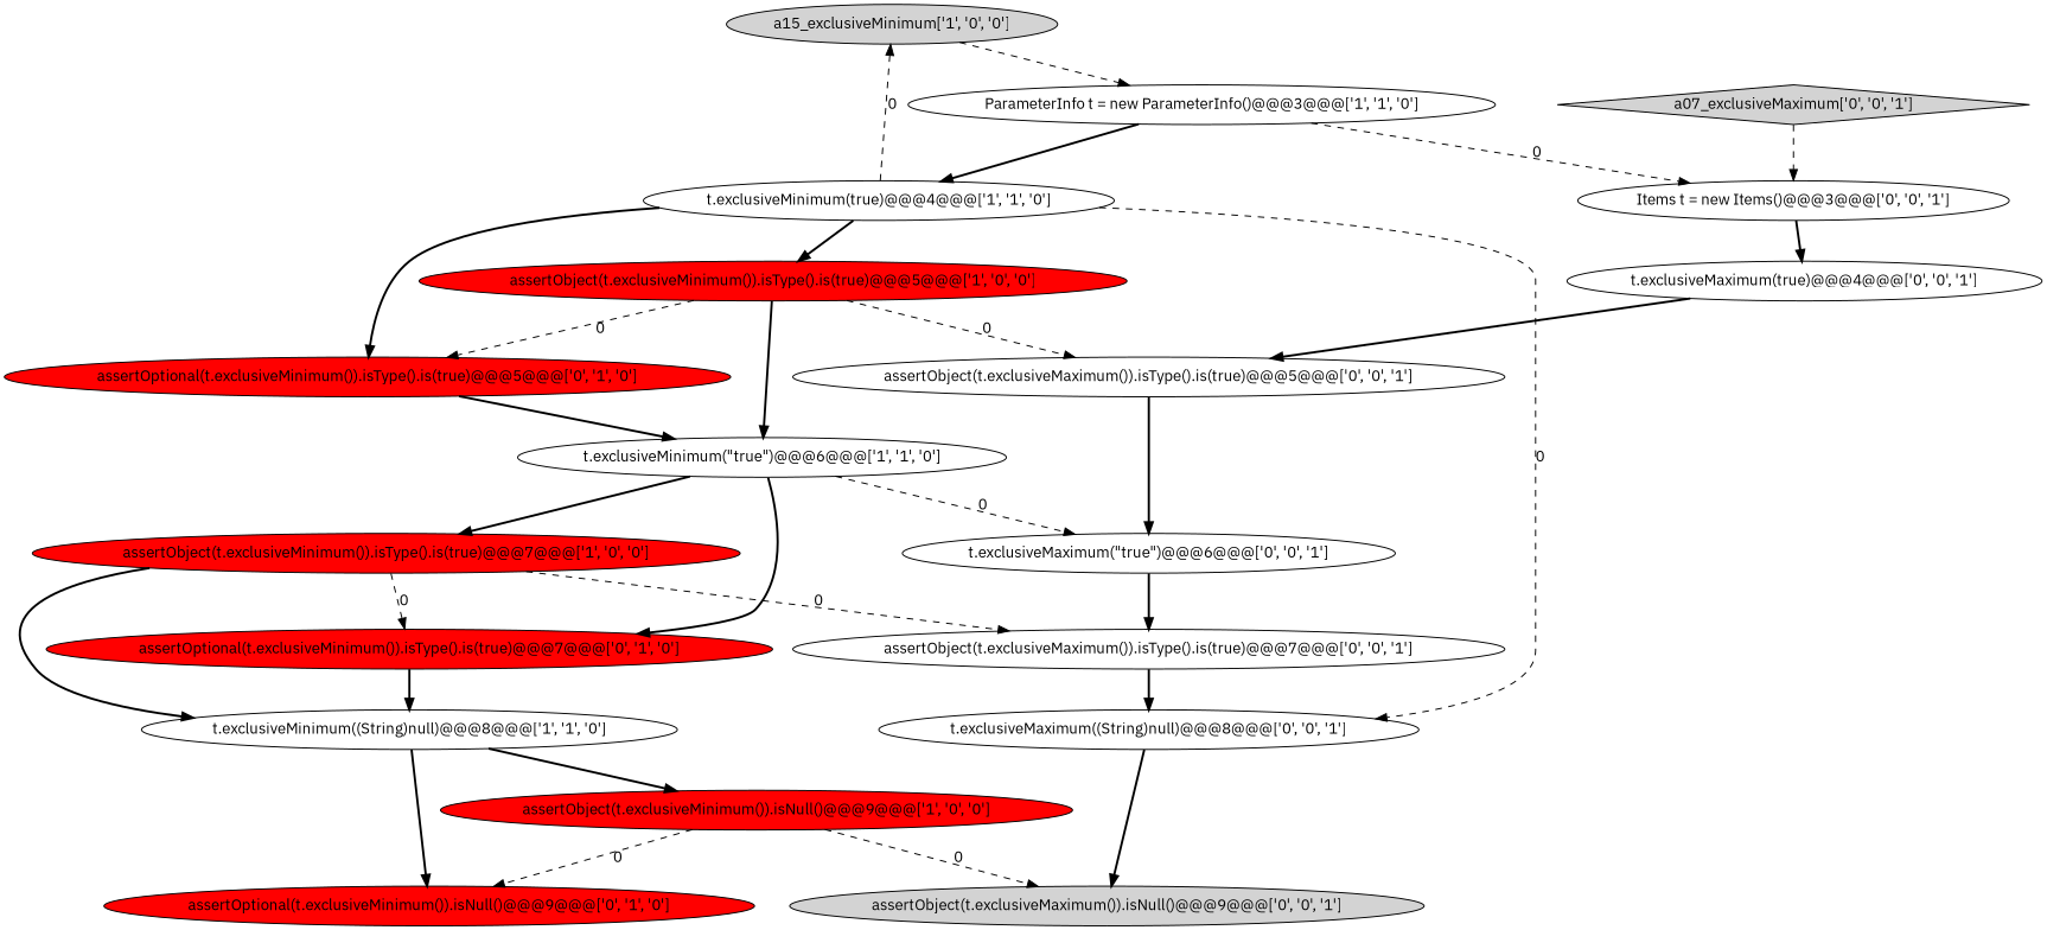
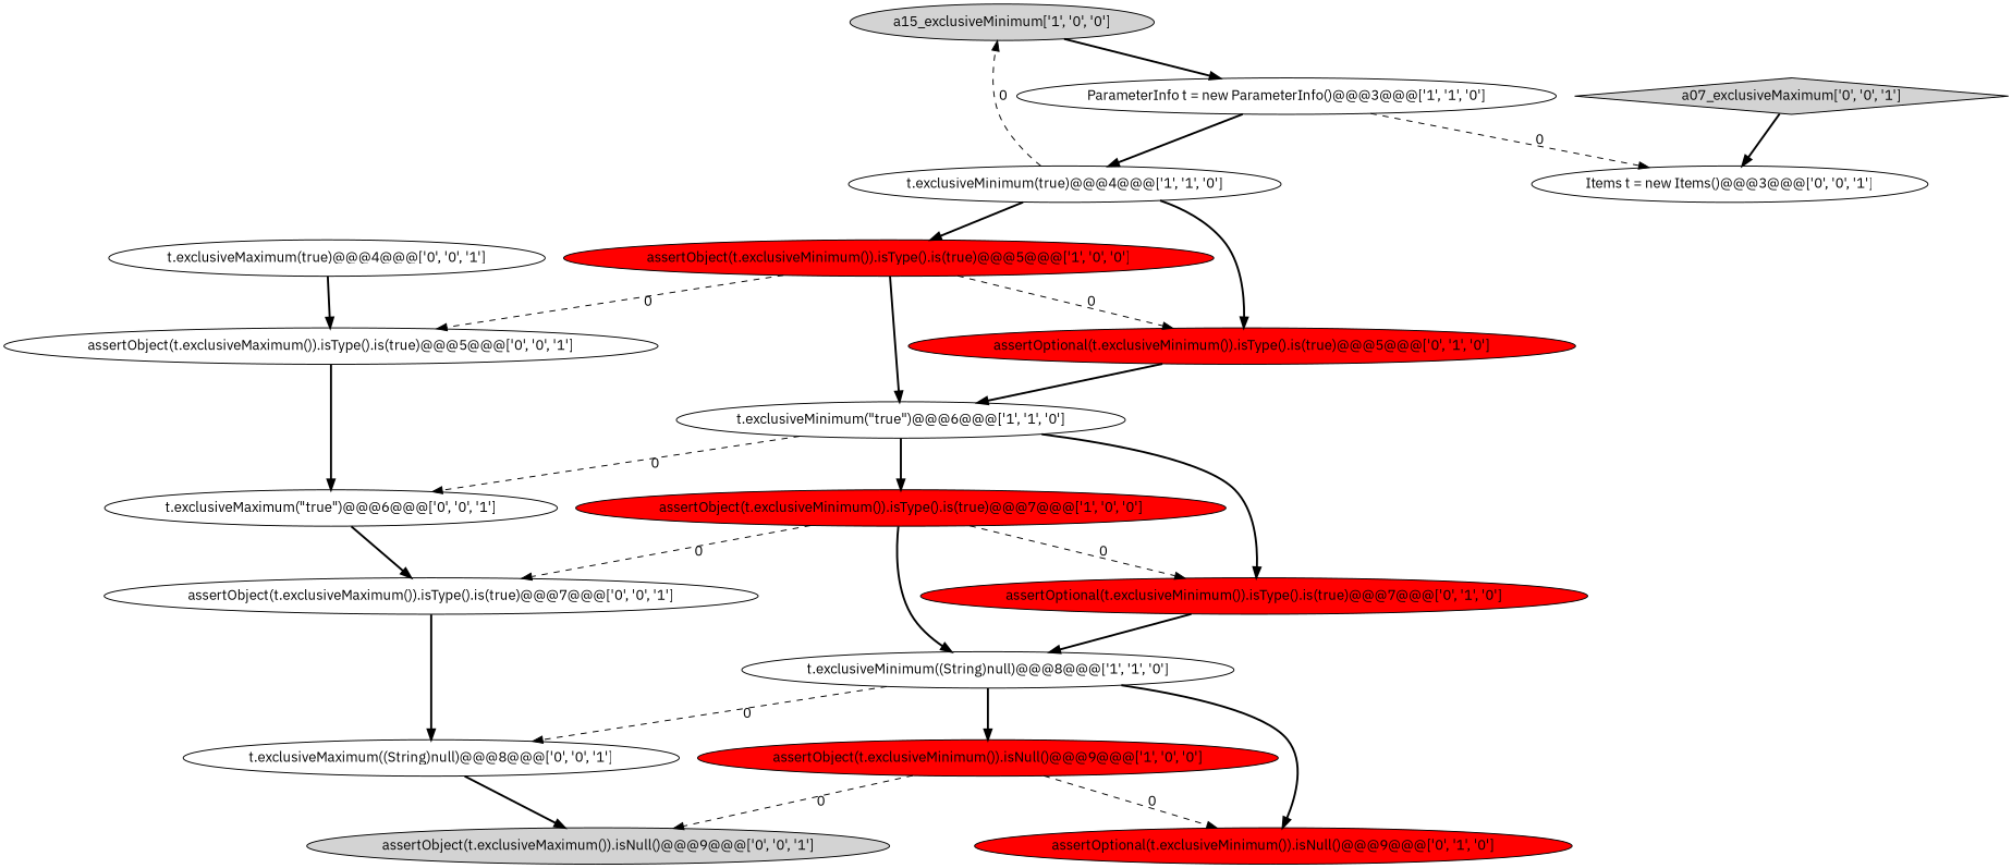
  digraph {
    fontname="IBM Plex Sans"
    node [fillcolor=white fontname="IBM Plex Sans" shape=ellipse style=filled]
    edge [fontname="IBM Plex Sans" style=bold]
    n1 [fillcolor=lightgray label="a15_exclusiveMinimum['1', '0', '0']"]
    n2 [label="ParameterInfo t = new ParameterInfo()@@@3@@@['1', '1', '0']"]
    n3 [label="t.exclusiveMinimum(true)@@@4@@@['1', '1', '0']"]
    n4 [label="Items t = new Items()@@@3@@@['0', '0', '1']"]
    n5 [fillcolor=red label="assertOptional(t.exclusiveMinimum()).isNull()@@@9@@@['0', '1', '0']"]
    n6 [label="t.exclusiveMinimum((String)null)@@@8@@@['1', '1', '0']"]
    n7 [label="t.exclusiveMaximum((String)null)@@@8@@@['0', '0', '1']"]
    n8 [fillcolor=red label="assertObject(t.exclusiveMinimum()).isNull()@@@9@@@['1', '0', '0']"]
    n9 [fillcolor=lightgray label="assertObject(t.exclusiveMaximum()).isNull()@@@9@@@['0', '0', '1']"]
    n10 [fillcolor=red label="assertOptional(t.exclusiveMinimum()).isType().is(true)@@@5@@@['0', '1', '0']"]
    n11 [label="t.exclusiveMinimum(\"true\")@@@6@@@['1', '1', '0']"]
    n12 [label="t.exclusiveMaximum(\"true\")@@@6@@@['0', '0', '1']"]
    n13 [fillcolor=red label="assertOptional(t.exclusiveMinimum()).isType().is(true)@@@7@@@['0', '1', '0']"]
    n14 [fillcolor=red label="assertObject(t.exclusiveMinimum()).isType().is(true)@@@7@@@['1', '0', '0']"]
    n15 [fillcolor=red label="assertObject(t.exclusiveMinimum()).isType().is(true)@@@5@@@['1', '0', '0']"]
    n16 [label="assertObject(t.exclusiveMaximum()).isType().is(true)@@@5@@@['0', '0', '1']"]
    n17 [label="assertObject(t.exclusiveMaximum()).isType().is(true)@@@7@@@['0', '0', '1']"]
    n18 [label="t.exclusiveMaximum(true)@@@4@@@['0', '0', '1']"]
    n19 [fillcolor=lightgray label="a07_exclusiveMaximum['0', '0', '1']" shape=diamond]
-   n1 -> n2 [style=dashed]
+   n1 -> n2
    n2 -> n3
    n2 -> n4 [label=0 style=dashed]
    n3 -> n1 [label=0 style=dashed]
    n3 -> n10
    n3 -> n15
-   n4 -> n18
    n6 -> n5
-   n3 -> n7 [label=0 style=dashed]
+   n6 -> n7 [label=0 style=dashed]
    n6 -> n8
    n7 -> n9
    n8 -> n5 [label=0 style=dashed]
    n8 -> n9 [label=0 style=dashed]
    n10 -> n11
    n11 -> n12 [label=0 style=dashed]
    n11 -> n13
    n11 -> n14
    n12 -> n17
    n13 -> n6
    n14 -> n6
    n14 -> n13 [label=0 style=dashed]
    n14 -> n17 [label=0 style=dashed]
    n15 -> n10 [label=0 style=dashed]
    n15 -> n11
    n15 -> n16 [label=0 style=dashed]
    n16 -> n12
    n17 -> n7
    n18 -> n16
-   n19 -> n4 [style=dashed]
+   n19 -> n4
  }
